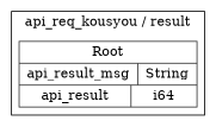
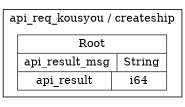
  digraph {
    rankdir=LR
    n1 [color=gray20 label="<Root> Root  | { api_result_msg | <api_result_msg> String } | { api_result | <api_result> i64 }" shape=record style=solid]
    subgraph cluster_1 {
-     label="api_req_kousyou / result"
+     label="api_req_kousyou / createship"
      n1
    }
  }
